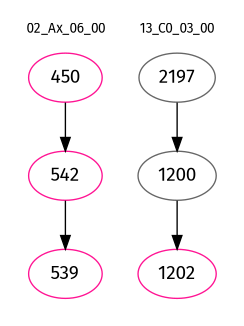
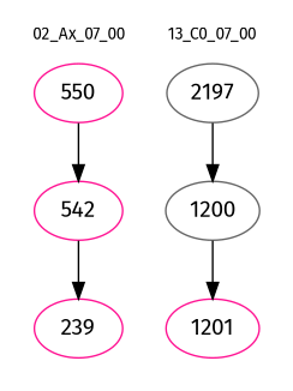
  digraph {
    fontname="Fira Sans"
    node [color=deeppink fontname="Fira Sans"]
    edge [color=black fontname="Fira Sans"]
-   n1 [label=450]
+   n1 [label=550]
    n2 [label=542]
-   n3 [label=539]
+   n3 [label=239]
    n4 [color=gray40 label=2197]
    n5 [color=gray40 label=1200]
-   n6 [label=1202]
+   n6 [label=1201]
    subgraph cluster_1 {
      color=white
      fontsize=10
-     label="02_Ax_06_00"
+     label="02_Ax_07_00"
      n1
      n2
      n3
    }
    subgraph cluster_2 {
      color=white
      fontsize=10
-     label="13_C0_03_00"
+     label="13_C0_07_00"
      n4
      n5
      n6
    }
    n1 -> n2
    n2 -> n3
    n4 -> n5
    n5 -> n6
  }
